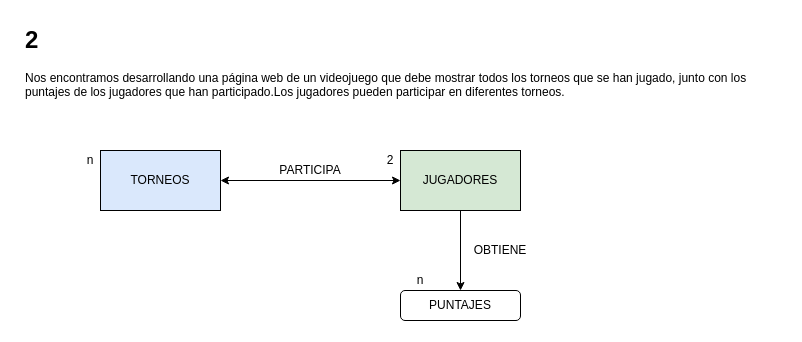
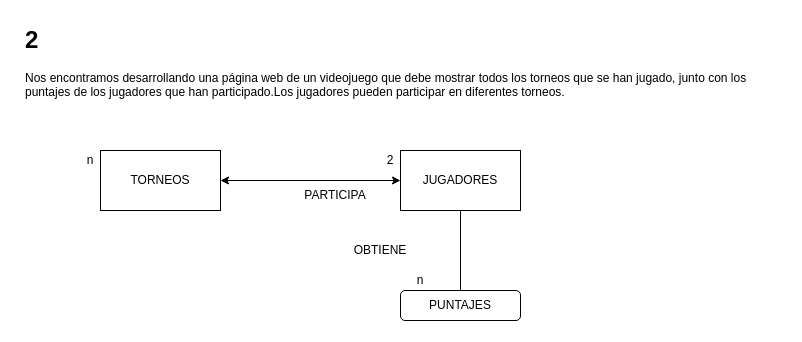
  <mxCell id="0" />
  <mxCell id="1" parent="0" />
  <mxCell id="2" value="&lt;h1&gt;2&lt;/h1&gt;&lt;p&gt;Nos encontramos desarrollando una página web de un videojuego que debe mostrar todos los torneos que se han jugado, junto con los puntajes de los jugadores que han participado.Los jugadores pueden participar en diferentes torneos.&lt;/p&gt;" style="text;html=1;strokeColor=none;fillColor=none;spacing=5;spacingTop=-20;whiteSpace=wrap;overflow=hidden;rounded=0;" vertex="1" parent="1"><mxGeometry x="20" y="20" width="760" height="110" as="geometry" /></mxCell>
- <mxCell id="3" value="TORNEOS" style="rounded=0;whiteSpace=wrap;html=1;fillColor=#dae8fc;" vertex="1" parent="1"><mxGeometry x="100" y="150" width="120" height="60" as="geometry" /></mxCell>
- <mxCell id="4" style="edgeStyle=orthogonalEdgeStyle;rounded=0;orthogonalLoop=1;jettySize=auto;html=1;exitX=0.5;exitY=1;exitDx=0;exitDy=0;entryX=0.5;entryY=0;entryDx=0;entryDy=0;" edge="1" parent="1" source="5" target="6"><mxGeometry relative="1" as="geometry" /></mxCell>
- <mxCell id="5" value="JUGADORES" style="rounded=0;whiteSpace=wrap;html=1;fillColor=#d5e8d4;" vertex="1" parent="1"><mxGeometry x="400" y="150" width="120" height="60" as="geometry" /></mxCell>
+ <mxCell id="3" value="TORNEOS" style="rounded=0;whiteSpace=wrap;html=1;" vertex="1" parent="1"><mxGeometry x="100" y="150" width="120" height="60" as="geometry" /></mxCell>
+ <mxCell id="4" style="edgeStyle=orthogonalEdgeStyle;rounded=0;orthogonalLoop=1;jettySize=auto;html=1;exitX=0.5;exitY=1;exitDx=0;exitDy=0;entryX=0.5;entryY=0;entryDx=0;entryDy=0;endArrow=none;" edge="1" parent="1" source="5" target="6"><mxGeometry relative="1" as="geometry" /></mxCell>
+ <mxCell id="5" value="JUGADORES" style="rounded=0;whiteSpace=wrap;html=1;" vertex="1" parent="1"><mxGeometry x="400" y="150" width="120" height="60" as="geometry" /></mxCell>
  <mxCell id="6" value="PUNTAJES" style="whiteSpace=wrap;html=1;rounded=1;" vertex="1" parent="1"><mxGeometry x="400" y="290" width="120" height="30" as="geometry" /></mxCell>
- <mxCell id="7" value="PARTICIPA" style="text;html=1;strokeColor=none;fillColor=none;align=center;verticalAlign=middle;whiteSpace=wrap;rounded=0;" vertex="1" parent="1"><mxGeometry x="290" y="160" width="40" height="20" as="geometry" /></mxCell>
- <mxCell id="8" value="OBTIENE" style="text;html=1;strokeColor=none;fillColor=none;align=center;verticalAlign=middle;whiteSpace=wrap;rounded=0;" vertex="1" parent="1"><mxGeometry x="480" y="240" width="40" height="20" as="geometry" /></mxCell>
+ <mxCell id="7" value="PARTICIPA" style="text;html=1;strokeColor=none;fillColor=none;align=center;verticalAlign=middle;whiteSpace=wrap;rounded=0;" vertex="1" parent="1"><mxGeometry x="315" y="185" width="40" height="20" as="geometry" /></mxCell>
+ <mxCell id="8" value="OBTIENE" style="text;html=1;strokeColor=none;fillColor=none;align=center;verticalAlign=middle;whiteSpace=wrap;rounded=0;" vertex="1" parent="1"><mxGeometry x="360" y="240" width="40" height="20" as="geometry" /></mxCell>
  <mxCell id="9" value="n" style="text;html=1;strokeColor=none;fillColor=none;align=center;verticalAlign=middle;whiteSpace=wrap;rounded=0;" vertex="1" parent="1"><mxGeometry x="70" y="150" width="40" height="20" as="geometry" /></mxCell>
  <mxCell id="10" value="n" style="text;html=1;strokeColor=none;fillColor=none;align=center;verticalAlign=middle;whiteSpace=wrap;rounded=0;" vertex="1" parent="1"><mxGeometry x="400" y="270" width="40" height="20" as="geometry" /></mxCell>
  <mxCell id="11" value="2" style="text;html=1;strokeColor=none;fillColor=none;align=center;verticalAlign=middle;whiteSpace=wrap;rounded=0;" vertex="1" parent="1"><mxGeometry x="370" y="150" width="40" height="20" as="geometry" /></mxCell>
  <mxCell id="12" value="" style="endArrow=classic;startArrow=classic;html=1;exitX=1;exitY=0.5;exitDx=0;exitDy=0;" edge="1" parent="1" source="3"><mxGeometry width="50" height="50" relative="1" as="geometry"><mxPoint x="350" y="230" as="sourcePoint" /><mxPoint x="400" y="180" as="targetPoint" /></mxGeometry></mxCell>
